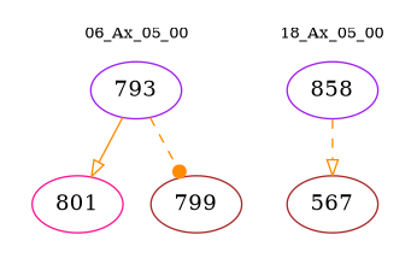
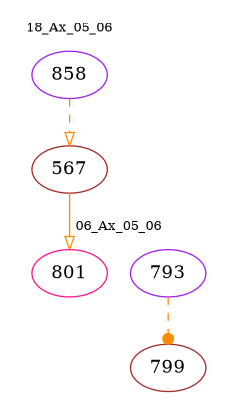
  digraph {
    node [color=purple]
    edge [arrowhead=onormal color=darkorange style=dashed]
    n1 [label=793]
    n2 [color=deeppink label=801]
    n3 [color=brown label=799]
    n4 [label=858]
    n5 [color=brown label=567]
    subgraph cluster_1 {
      color=white
      fontsize=10
-     label="06_Ax_05_00"
+     label="06_Ax_05_06"
      n1
      n2
      n3
    }
    subgraph cluster_2 {
      color=white
      fontsize=10
-     label="18_Ax_05_00"
+     label="18_Ax_05_06"
      n4
      n5
    }
-   n1 -> n2 [style=solid]
+   n5 -> n2 [style=solid]
    n1 -> n3 [arrowhead=dot]
    n4 -> n5
  }
